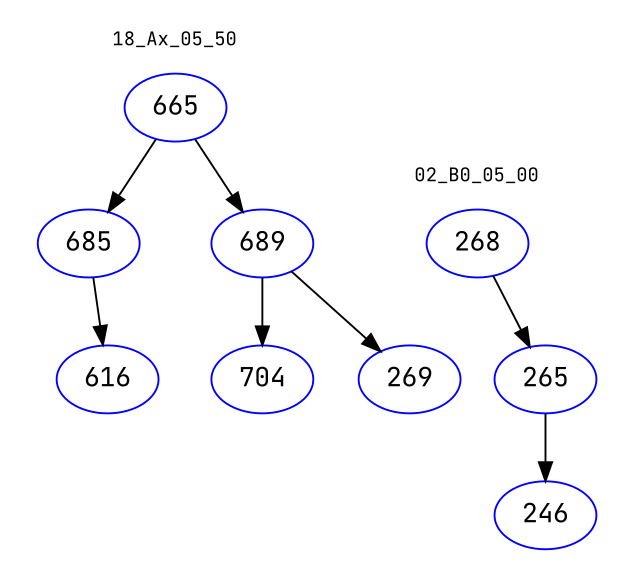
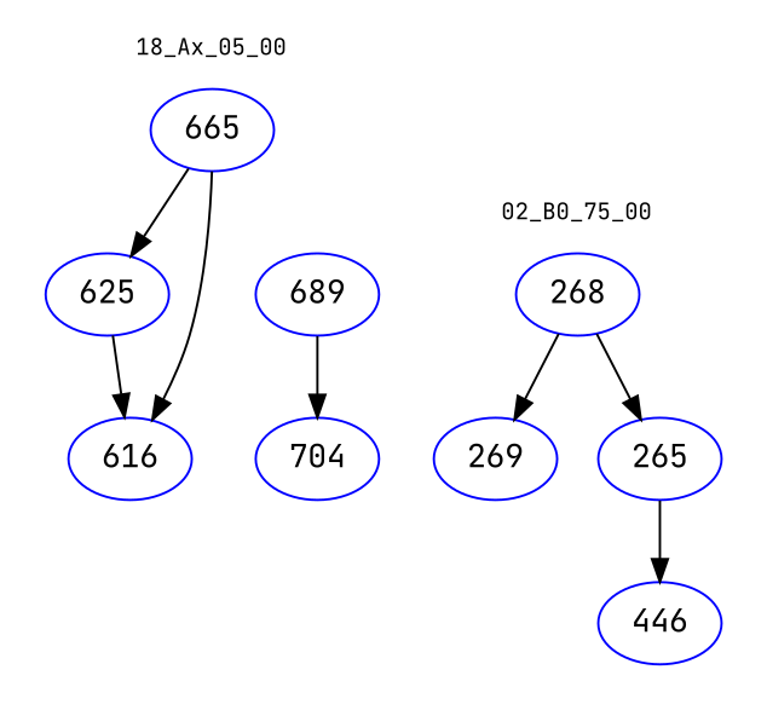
  digraph {
    fontname="JetBrains Mono"
    node [color=blue fontname="JetBrains Mono"]
    edge [color=black fontname="JetBrains Mono"]
    n1 [label=665]
-   n2 [label=685]
+   n2 [label=625]
    n3 [label=689]
    n4 [label=616]
    n5 [label=704]
    n6 [label=268]
    n7 [label=265]
    n8 [label=269]
-   n9 [label=246]
+   n9 [label=446]
    subgraph cluster_1 {
      color=white
      fontsize=10
-     label="18_Ax_05_50"
+     label="18_Ax_05_00"
      n1
      n2
      n3
      n4
      n5
    }
    subgraph cluster_2 {
      color=white
      fontsize=10
-     label="02_B0_05_00"
+     label="02_B0_75_00"
      n6
      n7
      n8
      n9
    }
    n1 -> n2
-   n1 -> n3
+   n1 -> n4
    n2 -> n4
    n3 -> n5
    n6 -> n7
-   n3 -> n8
+   n6 -> n8
    n7 -> n9
  }
